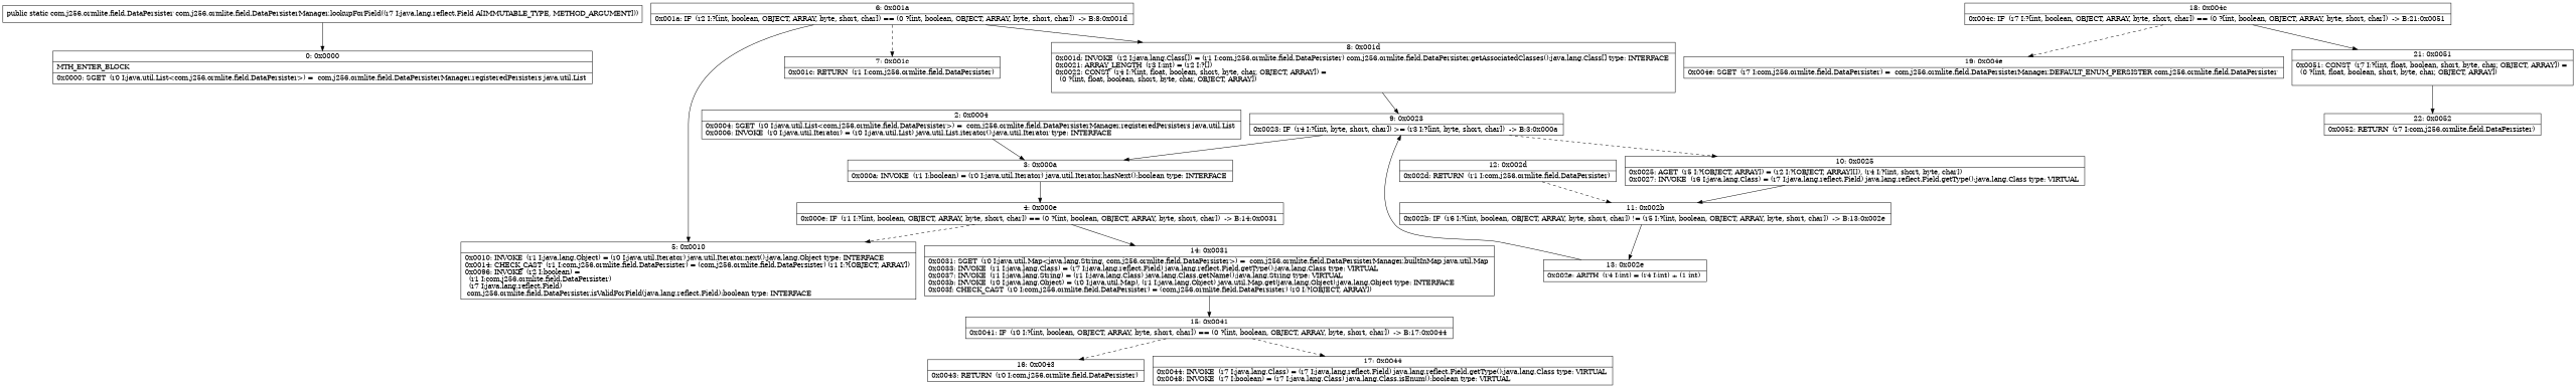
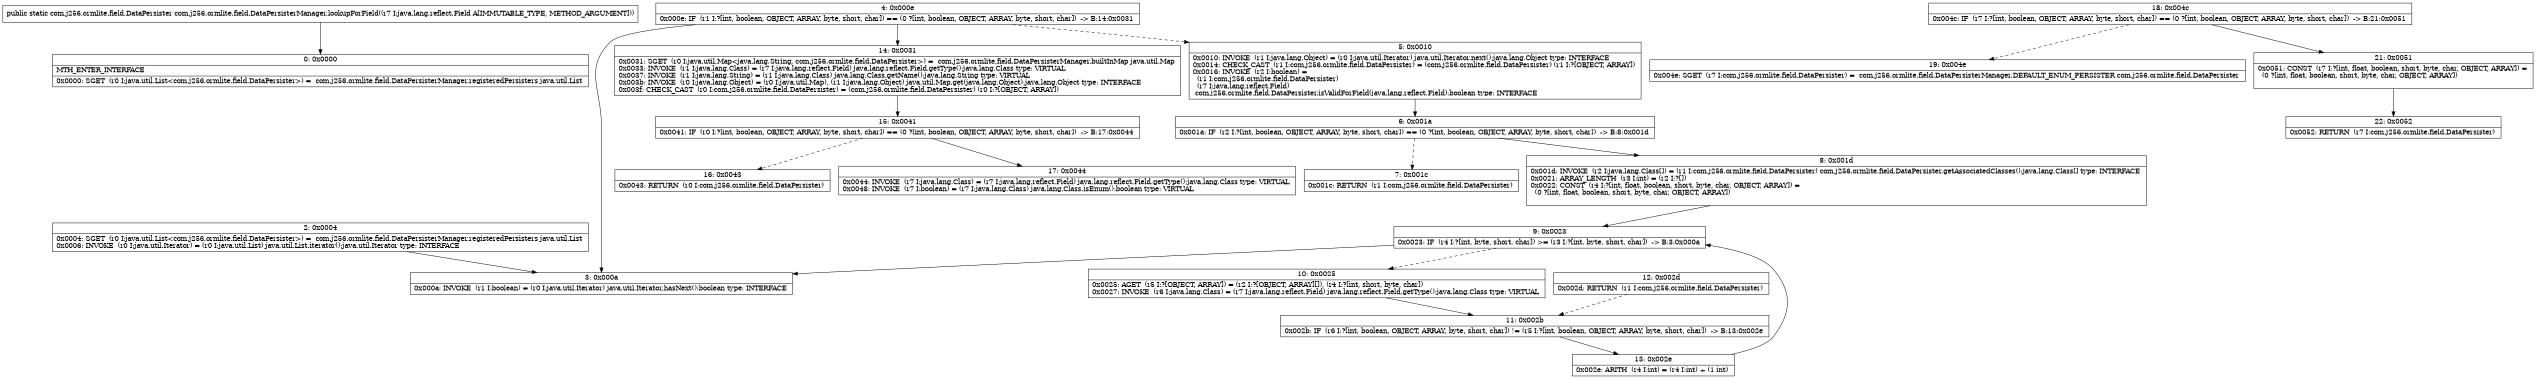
  digraph {
    node [shape=record]
-   n1 [label="{0\:\ 0x0000|MTH_ENTER_BLOCK\l|0x0000: SGET  (r0 I:java.util.List\<com.j256.ormlite.field.DataPersister\>) =  com.j256.ormlite.field.DataPersisterManager.registeredPersisters java.util.List \l}"]
+   n1 [label="{0\:\ 0x0000|MTH_ENTER_INTERFACE\l|0x0000: SGET  (r0 I:java.util.List\<com.j256.ormlite.field.DataPersister\>) =  com.j256.ormlite.field.DataPersisterManager.registeredPersisters java.util.List \l}"]
    n2 [label="{2\:\ 0x0004|0x0004: SGET  (r0 I:java.util.List\<com.j256.ormlite.field.DataPersister\>) =  com.j256.ormlite.field.DataPersisterManager.registeredPersisters java.util.List \l0x0006: INVOKE  (r0 I:java.util.Iterator) = (r0 I:java.util.List) java.util.List.iterator():java.util.Iterator type: INTERFACE \l}"]
    n3 [label="{3\:\ 0x000a|0x000a: INVOKE  (r1 I:boolean) = (r0 I:java.util.Iterator) java.util.Iterator.hasNext():boolean type: INTERFACE \l}"]
    n4 [label="{14\:\ 0x0031|0x0031: SGET  (r0 I:java.util.Map\<java.lang.String, com.j256.ormlite.field.DataPersister\>) =  com.j256.ormlite.field.DataPersisterManager.builtInMap java.util.Map \l0x0033: INVOKE  (r1 I:java.lang.Class) = (r7 I:java.lang.reflect.Field) java.lang.reflect.Field.getType():java.lang.Class type: VIRTUAL \l0x0037: INVOKE  (r1 I:java.lang.String) = (r1 I:java.lang.Class) java.lang.Class.getName():java.lang.String type: VIRTUAL \l0x003b: INVOKE  (r0 I:java.lang.Object) = (r0 I:java.util.Map), (r1 I:java.lang.Object) java.util.Map.get(java.lang.Object):java.lang.Object type: INTERFACE \l0x003f: CHECK_CAST  (r0 I:com.j256.ormlite.field.DataPersister) = (com.j256.ormlite.field.DataPersister) (r0 I:?[OBJECT, ARRAY]) \l}"]
    n5 [label="{15\:\ 0x0041|0x0041: IF  (r0 I:?[int, boolean, OBJECT, ARRAY, byte, short, char]) == (0 ?[int, boolean, OBJECT, ARRAY, byte, short, char])  \-\> B:17:0x0044 \l}"]
    n6 [label="{4\:\ 0x000e|0x000e: IF  (r1 I:?[int, boolean, OBJECT, ARRAY, byte, short, char]) == (0 ?[int, boolean, OBJECT, ARRAY, byte, short, char])  \-\> B:14:0x0031 \l}"]
-   n7 [label="{5\:\ 0x0010|0x0010: INVOKE  (r1 I:java.lang.Object) = (r0 I:java.util.Iterator) java.util.Iterator.next():java.lang.Object type: INTERFACE \l0x0014: CHECK_CAST  (r1 I:com.j256.ormlite.field.DataPersister) = (com.j256.ormlite.field.DataPersister) (r1 I:?[OBJECT, ARRAY]) \l0x0096: INVOKE  (r2 I:boolean) = \l  (r1 I:com.j256.ormlite.field.DataPersister)\l  (r7 I:java.lang.reflect.Field)\l com.j256.ormlite.field.DataPersister.isValidForField(java.lang.reflect.Field):boolean type: INTERFACE \l}"]
+   n7 [label="{5\:\ 0x0010|0x0010: INVOKE  (r1 I:java.lang.Object) = (r0 I:java.util.Iterator) java.util.Iterator.next():java.lang.Object type: INTERFACE \l0x0014: CHECK_CAST  (r1 I:com.j256.ormlite.field.DataPersister) = (com.j256.ormlite.field.DataPersister) (r1 I:?[OBJECT, ARRAY]) \l0x0016: INVOKE  (r2 I:boolean) = \l  (r1 I:com.j256.ormlite.field.DataPersister)\l  (r7 I:java.lang.reflect.Field)\l com.j256.ormlite.field.DataPersister.isValidForField(java.lang.reflect.Field):boolean type: INTERFACE \l}"]
    n8 [label="{6\:\ 0x001a|0x001a: IF  (r2 I:?[int, boolean, OBJECT, ARRAY, byte, short, char]) == (0 ?[int, boolean, OBJECT, ARRAY, byte, short, char])  \-\> B:8:0x001d \l}"]
    n9 [label="{7\:\ 0x001c|0x001c: RETURN  (r1 I:com.j256.ormlite.field.DataPersister) \l}"]
    n10 [label="{8\:\ 0x001d|0x001d: INVOKE  (r2 I:java.lang.Class[]) = (r1 I:com.j256.ormlite.field.DataPersister) com.j256.ormlite.field.DataPersister.getAssociatedClasses():java.lang.Class[] type: INTERFACE \l0x0021: ARRAY_LENGTH  (r3 I:int) = (r2 I:?[]) \l0x0022: CONST  (r4 I:?[int, float, boolean, short, byte, char, OBJECT, ARRAY]) = \l  (0 ?[int, float, boolean, short, byte, char, OBJECT, ARRAY])\l \l}"]
    n11 [label="{9\:\ 0x0023|0x0023: IF  (r4 I:?[int, byte, short, char]) \>= (r3 I:?[int, byte, short, char])  \-\> B:3:0x000a \l}"]
    n12 [label="{10\:\ 0x0025|0x0025: AGET  (r5 I:?[OBJECT, ARRAY]) = (r2 I:?[OBJECT, ARRAY][]), (r4 I:?[int, short, byte, char]) \l0x0027: INVOKE  (r6 I:java.lang.Class) = (r7 I:java.lang.reflect.Field) java.lang.reflect.Field.getType():java.lang.Class type: VIRTUAL \l}"]
    n13 [label="{11\:\ 0x002b|0x002b: IF  (r6 I:?[int, boolean, OBJECT, ARRAY, byte, short, char]) != (r5 I:?[int, boolean, OBJECT, ARRAY, byte, short, char])  \-\> B:13:0x002e \l}"]
    n14 [label="{13\:\ 0x002e|0x002e: ARITH  (r4 I:int) = (r4 I:int) + (1 int) \l}"]
    n15 [label="{12\:\ 0x002d|0x002d: RETURN  (r1 I:com.j256.ormlite.field.DataPersister) \l}"]
    n16 [label="{16\:\ 0x0043|0x0043: RETURN  (r0 I:com.j256.ormlite.field.DataPersister) \l}"]
    n17 [label="{17\:\ 0x0044|0x0044: INVOKE  (r7 I:java.lang.Class) = (r7 I:java.lang.reflect.Field) java.lang.reflect.Field.getType():java.lang.Class type: VIRTUAL \l0x0048: INVOKE  (r7 I:boolean) = (r7 I:java.lang.Class) java.lang.Class.isEnum():boolean type: VIRTUAL \l}"]
    n18 [label="{18\:\ 0x004c|0x004c: IF  (r7 I:?[int, boolean, OBJECT, ARRAY, byte, short, char]) == (0 ?[int, boolean, OBJECT, ARRAY, byte, short, char])  \-\> B:21:0x0051 \l}"]
    n19 [label="{19\:\ 0x004e|0x004e: SGET  (r7 I:com.j256.ormlite.field.DataPersister) =  com.j256.ormlite.field.DataPersisterManager.DEFAULT_ENUM_PERSISTER com.j256.ormlite.field.DataPersister \l}"]
    n20 [label="{21\:\ 0x0051|0x0051: CONST  (r7 I:?[int, float, boolean, short, byte, char, OBJECT, ARRAY]) = \l  (0 ?[int, float, boolean, short, byte, char, OBJECT, ARRAY])\l \l}"]
    n21 [label="{22\:\ 0x0052|0x0052: RETURN  (r7 I:com.j256.ormlite.field.DataPersister) \l}"]
    n22 [label="{public static com.j256.ormlite.field.DataPersister com.j256.ormlite.field.DataPersisterManager.lookupForField((r7 I:java.lang.reflect.Field A[IMMUTABLE_TYPE, METHOD_ARGUMENT])) }"]
    n2 -> n3
-   n3 -> n6
+   n6 -> n3
    n4 -> n5
    n5 -> n16 [style=dashed]
-   n5 -> n17 [style=dashed]
+   n5 -> n17
    n6 -> n4
    n6 -> n7 [style=dashed]
-   n8 -> n7
+   n7 -> n8
    n8 -> n9 [style=dashed]
    n8 -> n10
    n10 -> n11
    n11 -> n3
    n11 -> n12 [style=dashed]
    n12 -> n13
    n13 -> n14
    n14 -> n11
    n15 -> n13 [style=dashed]
    n18 -> n19 [style=dashed]
    n18 -> n20
    n20 -> n21
    n22 -> n1
  }
